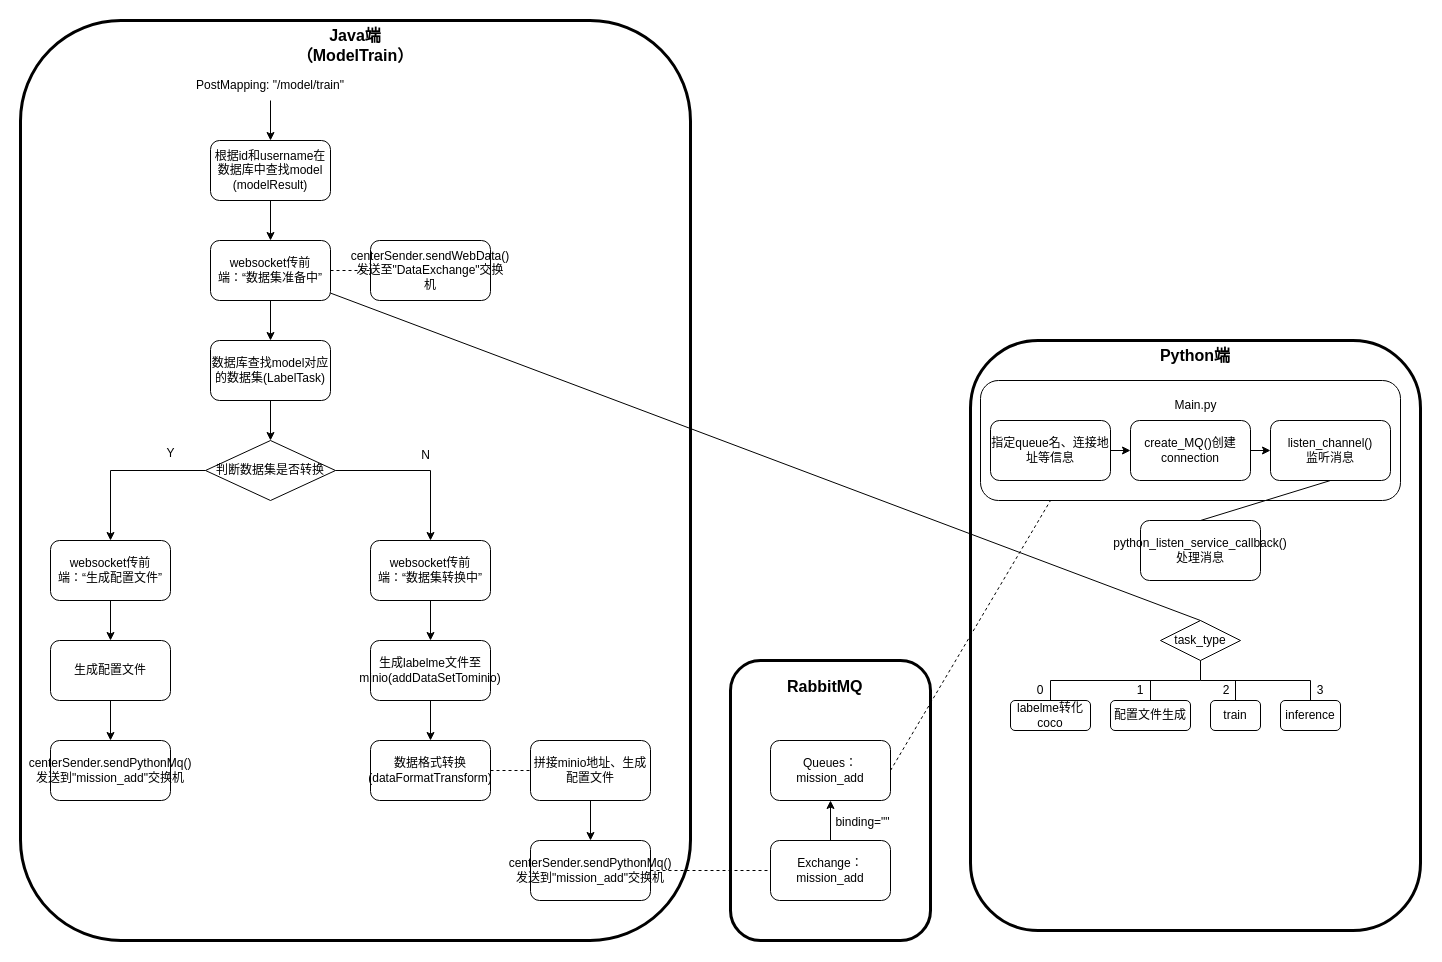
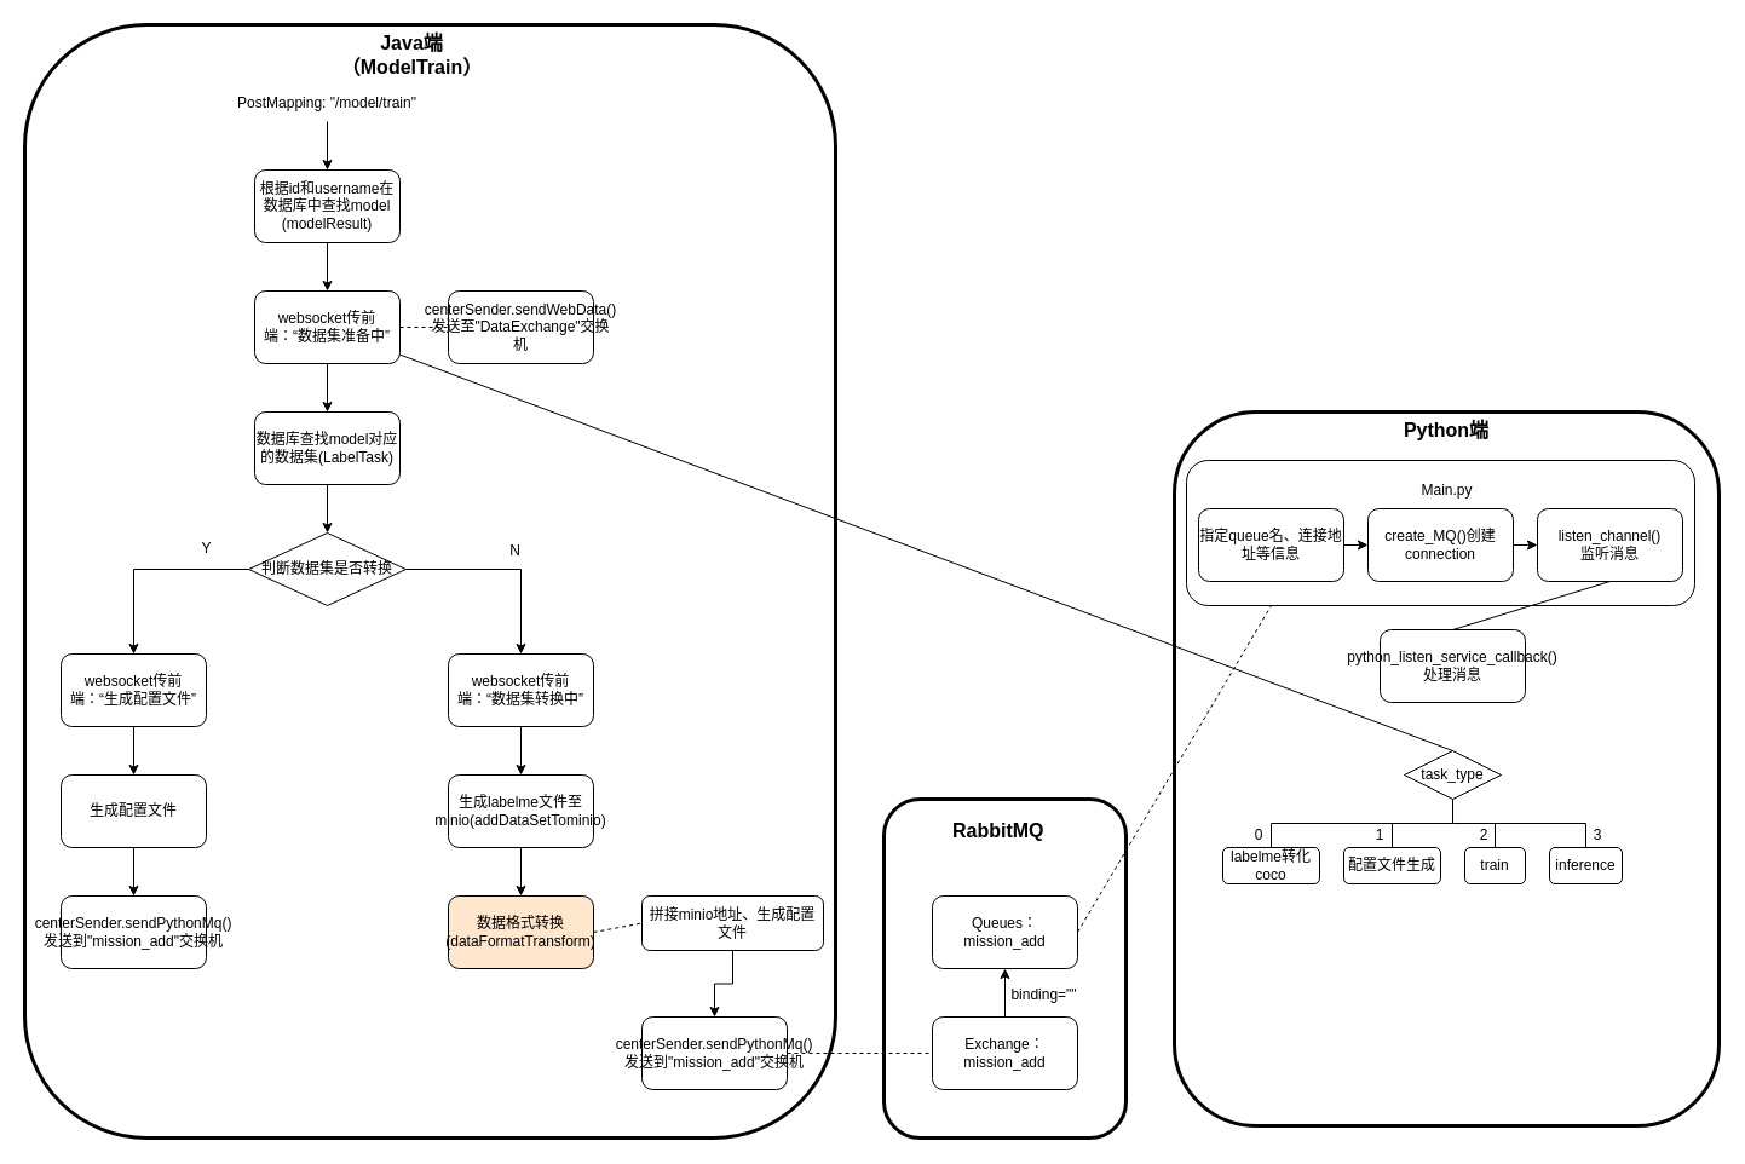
  <mxCell id="0" />
  <mxCell id="1" parent="0" />
  <mxCell id="2" value="" style="rounded=1;whiteSpace=wrap;html=1;fillColor=none;movable=1;resizable=1;rotatable=1;deletable=1;editable=1;locked=0;connectable=1;" vertex="1" parent="1"><mxGeometry x="980" y="380" width="420" height="120" as="geometry" /></mxCell>
  <mxCell id="3" value="" style="rounded=1;whiteSpace=wrap;html=1;fillColor=none;strokeWidth=3;movable=0;resizable=0;rotatable=0;deletable=0;editable=0;locked=1;connectable=0;" vertex="1" parent="1"><mxGeometry x="730" y="660" width="200" height="280" as="geometry" /></mxCell>
  <mxCell id="4" value="" style="rounded=1;whiteSpace=wrap;html=1;fillColor=none;movable=0;resizable=0;rotatable=0;deletable=0;editable=0;locked=1;connectable=0;strokeWidth=3;" vertex="1" parent="1"><mxGeometry x="970" y="340" width="450" height="590" as="geometry" /></mxCell>
  <mxCell id="5" value="" style="rounded=1;whiteSpace=wrap;html=1;fillColor=none;strokeWidth=3;movable=0;resizable=0;rotatable=0;deletable=0;editable=0;locked=1;connectable=0;" vertex="1" parent="1"><mxGeometry x="20" y="20" width="670" height="920" as="geometry" /></mxCell>
  <mxCell id="6" value="" style="edgeStyle=orthogonalEdgeStyle;rounded=0;orthogonalLoop=1;jettySize=auto;html=1;" edge="1" parent="1" source="7" target="9"><mxGeometry relative="1" as="geometry" /></mxCell>
  <mxCell id="7" value="根据id和username在数据库中查找model (modelResult)" style="rounded=1;whiteSpace=wrap;html=1;" vertex="1" parent="1"><mxGeometry x="210" y="140" width="120" height="60" as="geometry" /></mxCell>
  <mxCell id="8" value="" style="edgeStyle=orthogonalEdgeStyle;rounded=0;orthogonalLoop=1;jettySize=auto;html=1;" edge="1" parent="1" source="9" target="13"><mxGeometry relative="1" as="geometry" /></mxCell>
  <mxCell id="9" value="websocket传前端：“数据集准备中”" style="rounded=1;whiteSpace=wrap;html=1;" vertex="1" parent="1"><mxGeometry x="210" y="240" width="120" height="60" as="geometry" /></mxCell>
  <mxCell id="10" value="websocket传前端：“生成配置文件”" style="rounded=1;whiteSpace=wrap;html=1;" vertex="1" parent="1"><mxGeometry x="50" y="540" width="120" height="60" as="geometry" /></mxCell>
  <mxCell id="11" value="判断数据集是否转换" style="rhombus;whiteSpace=wrap;html=1;" vertex="1" parent="1"><mxGeometry x="205" y="440" width="130" height="60" as="geometry" /></mxCell>
  <mxCell id="12" value="" style="edgeStyle=orthogonalEdgeStyle;rounded=0;orthogonalLoop=1;jettySize=auto;html=1;" edge="1" parent="1" source="13" target="11"><mxGeometry relative="1" as="geometry" /></mxCell>
  <mxCell id="13" value="数据库查找model对应的数据集(LabelTask)" style="rounded=1;whiteSpace=wrap;html=1;" vertex="1" parent="1"><mxGeometry x="210" y="340" width="120" height="60" as="geometry" /></mxCell>
  <mxCell id="14" value="" style="endArrow=classic;html=1;rounded=0;exitX=0;exitY=0.5;exitDx=0;exitDy=0;entryX=0.5;entryY=0;entryDx=0;entryDy=0;" edge="1" parent="1" source="11" target="10"><mxGeometry width="50" height="50" relative="1" as="geometry"><mxPoint x="240" y="620" as="sourcePoint" /><mxPoint x="290" y="570" as="targetPoint" /><Array as="points"><mxPoint x="110" y="470" /></Array></mxGeometry></mxCell>
  <mxCell id="15" value="Y" style="text;html=1;align=center;verticalAlign=middle;resizable=0;points=[];autosize=1;strokeColor=none;fillColor=none;" vertex="1" parent="1"><mxGeometry x="155" y="438" width="30" height="30" as="geometry" /></mxCell>
  <mxCell id="16" value="" style="endArrow=classic;html=1;rounded=0;exitX=1;exitY=0.5;exitDx=0;exitDy=0;entryX=0.5;entryY=0;entryDx=0;entryDy=0;" edge="1" target="19" parent="1" source="11"><mxGeometry width="50" height="50" relative="1" as="geometry"><mxPoint x="525" y="472" as="sourcePoint" /><mxPoint x="610" y="572" as="targetPoint" /><Array as="points"><mxPoint x="430" y="470" /></Array></mxGeometry></mxCell>
  <mxCell id="17" value="N" style="text;html=1;align=center;verticalAlign=middle;resizable=0;points=[];autosize=1;strokeColor=none;fillColor=none;" vertex="1" parent="1"><mxGeometry x="410" y="440" width="30" height="30" as="geometry" /></mxCell>
  <mxCell id="18" value="" style="edgeStyle=orthogonalEdgeStyle;rounded=0;orthogonalLoop=1;jettySize=auto;html=1;" edge="1" parent="1" source="19" target="21"><mxGeometry relative="1" as="geometry" /></mxCell>
  <mxCell id="19" value="websocket传前端：“数据集转换中”" style="rounded=1;whiteSpace=wrap;html=1;" vertex="1" parent="1"><mxGeometry x="370" y="540" width="120" height="60" as="geometry" /></mxCell>
  <mxCell id="20" value="" style="edgeStyle=orthogonalEdgeStyle;rounded=0;orthogonalLoop=1;jettySize=auto;html=1;" edge="1" parent="1" source="21" target="22"><mxGeometry relative="1" as="geometry" /></mxCell>
  <mxCell id="21" value="生成labelme文件至minio(addDataSetTominio&lt;span style=&quot;background-color: initial;&quot;&gt;)&lt;/span&gt;" style="rounded=1;whiteSpace=wrap;html=1;" vertex="1" parent="1"><mxGeometry x="370" y="640" width="120" height="60" as="geometry" /></mxCell>
- <mxCell id="22" value="数据格式转换(dataFormatTransform)" style="rounded=1;whiteSpace=wrap;html=1;" vertex="1" parent="1"><mxGeometry x="370" y="740" width="120" height="60" as="geometry" /></mxCell>
+ <mxCell id="22" value="数据格式转换(dataFormatTransform)" style="rounded=1;whiteSpace=wrap;html=1;fillColor=#ffe6cc;" vertex="1" parent="1"><mxGeometry x="370" y="740" width="120" height="60" as="geometry" /></mxCell>
  <mxCell id="23" value="centerSender.sendPythonMq()&lt;br&gt;发送到&quot;mission_add&quot;交换机" style="rounded=1;whiteSpace=wrap;html=1;" vertex="1" parent="1"><mxGeometry x="530" y="840" width="120" height="60" as="geometry" /></mxCell>
  <mxCell id="24" value="" style="edgeStyle=orthogonalEdgeStyle;rounded=0;orthogonalLoop=1;jettySize=auto;html=1;" edge="1" parent="1" source="25" target="23"><mxGeometry relative="1" as="geometry" /></mxCell>
- <mxCell id="25" value="拼接minio地址、生成配置文件" style="rounded=1;whiteSpace=wrap;html=1;" vertex="1" parent="1"><mxGeometry x="530" y="740" width="120" height="60" as="geometry" /></mxCell>
+ <mxCell id="25" value="拼接minio地址、生成配置文件" style="rounded=1;whiteSpace=wrap;html=1;" vertex="1" parent="1"><mxGeometry x="530" y="740" width="150" height="45" as="geometry" /></mxCell>
  <mxCell id="26" value="" style="endArrow=none;dashed=1;html=1;rounded=0;exitX=1;exitY=0.5;exitDx=0;exitDy=0;entryX=0;entryY=0.5;entryDx=0;entryDy=0;" edge="1" parent="1" source="22" target="25"><mxGeometry width="50" height="50" relative="1" as="geometry"><mxPoint x="400" y="890" as="sourcePoint" /><mxPoint x="510" y="800" as="targetPoint" /></mxGeometry></mxCell>
  <mxCell id="27" value="centerSender.sendWebData()&lt;br&gt;发送至&quot;DataExchange&quot;交换机" style="rounded=1;whiteSpace=wrap;html=1;" vertex="1" parent="1"><mxGeometry x="370" y="240" width="120" height="60" as="geometry" /></mxCell>
  <mxCell id="28" value="" style="endArrow=none;dashed=1;html=1;rounded=0;exitX=1;exitY=0.5;exitDx=0;exitDy=0;entryX=0;entryY=0.5;entryDx=0;entryDy=0;" edge="1" parent="1" source="9" target="27"><mxGeometry width="50" height="50" relative="1" as="geometry"><mxPoint x="320" y="250" as="sourcePoint" /><mxPoint x="370" y="200" as="targetPoint" /></mxGeometry></mxCell>
  <mxCell id="29" value="centerSender.sendPythonMq()&lt;br style=&quot;border-color: var(--border-color);&quot;&gt;发送到&quot;mission_add&quot;交换机" style="rounded=1;whiteSpace=wrap;html=1;" vertex="1" parent="1"><mxGeometry x="50" y="740" width="120" height="60" as="geometry" /></mxCell>
  <mxCell id="30" value="" style="edgeStyle=orthogonalEdgeStyle;rounded=0;orthogonalLoop=1;jettySize=auto;html=1;" edge="1" parent="1" source="31" target="29"><mxGeometry relative="1" as="geometry" /></mxCell>
  <mxCell id="31" value="生成配置文件" style="rounded=1;whiteSpace=wrap;html=1;" vertex="1" parent="1"><mxGeometry x="50" y="640" width="120" height="60" as="geometry" /></mxCell>
  <mxCell id="32" value="" style="endArrow=classic;html=1;rounded=0;exitX=0.5;exitY=1;exitDx=0;exitDy=0;entryX=0.5;entryY=0;entryDx=0;entryDy=0;" edge="1" parent="1" source="10" target="31"><mxGeometry width="50" height="50" relative="1" as="geometry"><mxPoint x="50" y="700" as="sourcePoint" /><mxPoint x="100" y="650" as="targetPoint" /></mxGeometry></mxCell>
  <mxCell id="33" value="Exchange：mission_add" style="rounded=1;whiteSpace=wrap;html=1;" vertex="1" parent="1"><mxGeometry x="770" y="840" width="120" height="60" as="geometry" /></mxCell>
- <mxCell id="34" value="&lt;b&gt;&lt;font style=&quot;font-size: 16px;&quot;&gt;Java端（ModelTrain）&lt;/font&gt;&lt;/b&gt;" style="text;html=1;align=center;verticalAlign=middle;whiteSpace=wrap;rounded=0;" vertex="1" parent="1"><mxGeometry x="325" y="30" width="60" height="30" as="geometry" /></mxCell>
+ <mxCell id="34" value="&lt;b&gt;&lt;font style=&quot;font-size: 16px;&quot;&gt;Java端（ModelTrain）&lt;/font&gt;&lt;/b&gt;" style="text;html=1;align=center;verticalAlign=middle;whiteSpace=wrap;rounded=0;" vertex="1" parent="1"><mxGeometry x="310" y="30" width="60" height="30" as="geometry" /></mxCell>
  <mxCell id="35" value="Queues：mission_add" style="rounded=1;whiteSpace=wrap;html=1;" vertex="1" parent="1"><mxGeometry x="770" y="740" width="120" height="60" as="geometry" /></mxCell>
  <mxCell id="36" value="" style="endArrow=none;dashed=1;html=1;rounded=0;entryX=0;entryY=0.5;entryDx=0;entryDy=0;exitX=1;exitY=0.5;exitDx=0;exitDy=0;" edge="1" parent="1" source="23" target="33"><mxGeometry width="50" height="50" relative="1" as="geometry"><mxPoint x="610" y="930" as="sourcePoint" /><mxPoint x="660" y="880" as="targetPoint" /></mxGeometry></mxCell>
  <mxCell id="37" value="" style="endArrow=classic;html=1;rounded=0;exitX=0.5;exitY=0;exitDx=0;exitDy=0;entryX=0.5;entryY=1;entryDx=0;entryDy=0;" edge="1" parent="1" source="33" target="35"><mxGeometry width="50" height="50" relative="1" as="geometry"><mxPoint x="930" y="850" as="sourcePoint" /><mxPoint x="980" y="800" as="targetPoint" /></mxGeometry></mxCell>
  <mxCell id="38" value="binding=&quot;&quot;" style="text;html=1;align=center;verticalAlign=middle;resizable=0;points=[];autosize=1;strokeColor=none;fillColor=none;" vertex="1" parent="1"><mxGeometry x="822" y="807" width="80" height="30" as="geometry" /></mxCell>
  <mxCell id="39" value="&lt;b style=&quot;border-color: var(--border-color); color: rgb(0, 0, 0); font-family: Helvetica; font-size: 12px; font-style: normal; font-variant-ligatures: normal; font-variant-caps: normal; letter-spacing: normal; orphans: 2; text-align: center; text-indent: 0px; text-transform: none; widows: 2; word-spacing: 0px; -webkit-text-stroke-width: 0px; background-color: rgb(255, 255, 255); text-decoration-thickness: initial; text-decoration-style: initial; text-decoration-color: initial;&quot;&gt;&lt;font style=&quot;border-color: var(--border-color); font-size: 16px;&quot;&gt;RabbitMQ&lt;/font&gt;&lt;/b&gt;" style="text;whiteSpace=wrap;html=1;" vertex="1" parent="1"><mxGeometry x="785" y="670" width="90" height="40" as="geometry" /></mxCell>
  <mxCell id="40" value="create_MQ()创建connection" style="rounded=1;whiteSpace=wrap;html=1;" vertex="1" parent="1"><mxGeometry x="1130" y="420" width="120" height="60" as="geometry" /></mxCell>
  <mxCell id="41" value="" style="endArrow=classic;html=1;rounded=0;" edge="1" parent="1" target="7"><mxGeometry width="50" height="50" relative="1" as="geometry"><mxPoint x="270" y="100" as="sourcePoint" /><mxPoint x="290" y="10" as="targetPoint" /></mxGeometry></mxCell>
  <mxCell id="42" value="PostMapping: &quot;/model/train&lt;span style=&quot;background-color: initial;&quot;&gt;&quot;&lt;/span&gt;" style="text;html=1;align=center;verticalAlign=middle;whiteSpace=wrap;rounded=0;" vertex="1" parent="1"><mxGeometry x="190" y="70" width="160" height="30" as="geometry" /></mxCell>
  <mxCell id="43" value="listen_channel()&lt;br&gt;监听消息" style="rounded=1;whiteSpace=wrap;html=1;" vertex="1" parent="1"><mxGeometry x="1270" y="420" width="120" height="60" as="geometry" /></mxCell>
  <mxCell id="44" value="python_listen_service_callback()&lt;br&gt;处理消息" style="rounded=1;whiteSpace=wrap;html=1;" vertex="1" parent="1"><mxGeometry x="1140" y="520" width="120" height="60" as="geometry" /></mxCell>
  <mxCell id="45" value="&lt;font style=&quot;font-size: 16px;&quot;&gt;&lt;b&gt;Python端&lt;/b&gt;&lt;/font&gt;" style="text;html=1;align=center;verticalAlign=middle;whiteSpace=wrap;rounded=0;" vertex="1" parent="1"><mxGeometry x="1155" y="340" width="80" height="30" as="geometry" /></mxCell>
  <mxCell id="46" value="task_type" style="rhombus;whiteSpace=wrap;html=1;" vertex="1" parent="1"><mxGeometry x="1160" y="620" width="80" height="40" as="geometry" /></mxCell>
  <mxCell id="47" value="" style="endArrow=none;html=1;rounded=0;exitX=0.5;exitY=0;exitDx=0;exitDy=0;" edge="1" parent="1" source="46" target="9"><mxGeometry width="50" height="50" relative="1" as="geometry"><mxPoint x="1150" y="650" as="sourcePoint" /><mxPoint x="1200" y="600" as="targetPoint" /></mxGeometry></mxCell>
  <mxCell id="48" value="labelme转化coco" style="rounded=1;whiteSpace=wrap;html=1;" vertex="1" parent="1"><mxGeometry x="1010" y="700" width="80" height="30" as="geometry" /></mxCell>
  <mxCell id="49" value="配置文件生成" style="rounded=1;whiteSpace=wrap;html=1;" vertex="1" parent="1"><mxGeometry x="1110" y="700" width="80" height="30" as="geometry" /></mxCell>
  <mxCell id="50" value="train" style="rounded=1;whiteSpace=wrap;html=1;" vertex="1" parent="1"><mxGeometry x="1210" y="700" width="50" height="30" as="geometry" /></mxCell>
  <mxCell id="51" value="inference" style="rounded=1;whiteSpace=wrap;html=1;" vertex="1" parent="1"><mxGeometry x="1280" y="700" width="60" height="30" as="geometry" /></mxCell>
  <mxCell id="52" value="" style="endArrow=none;html=1;rounded=0;exitX=0.5;exitY=0;exitDx=0;exitDy=0;entryX=0.5;entryY=1;entryDx=0;entryDy=0;" edge="1" parent="1" source="48" target="46"><mxGeometry width="50" height="50" relative="1" as="geometry"><mxPoint x="960" y="710" as="sourcePoint" /><mxPoint x="1010" y="660" as="targetPoint" /><Array as="points"><mxPoint x="1050" y="680" /><mxPoint x="1200" y="680" /></Array></mxGeometry></mxCell>
  <mxCell id="53" value="" style="endArrow=none;html=1;rounded=0;exitX=0.5;exitY=0;exitDx=0;exitDy=0;" edge="1" parent="1" source="51"><mxGeometry width="50" height="50" relative="1" as="geometry"><mxPoint x="1160" y="750" as="sourcePoint" /><mxPoint x="1200" y="680" as="targetPoint" /><Array as="points"><mxPoint x="1310" y="680" /></Array></mxGeometry></mxCell>
  <mxCell id="54" value="" style="endArrow=none;html=1;rounded=0;exitX=0.5;exitY=0;exitDx=0;exitDy=0;" edge="1" parent="1" source="49"><mxGeometry width="50" height="50" relative="1" as="geometry"><mxPoint x="1070" y="700" as="sourcePoint" /><mxPoint x="1150" y="680" as="targetPoint" /></mxGeometry></mxCell>
  <mxCell id="55" value="" style="endArrow=none;html=1;rounded=0;exitX=0.5;exitY=0;exitDx=0;exitDy=0;" edge="1" parent="1" source="50"><mxGeometry width="50" height="50" relative="1" as="geometry"><mxPoint x="1210" y="700" as="sourcePoint" /><mxPoint x="1235" y="680" as="targetPoint" /></mxGeometry></mxCell>
  <mxCell id="56" value="0" style="text;html=1;align=center;verticalAlign=middle;whiteSpace=wrap;rounded=0;" vertex="1" parent="1"><mxGeometry x="1010" y="675" width="60" height="30" as="geometry" /></mxCell>
  <mxCell id="57" value="1" style="text;html=1;align=center;verticalAlign=middle;whiteSpace=wrap;rounded=0;" vertex="1" parent="1"><mxGeometry x="1110" y="675" width="60" height="30" as="geometry" /></mxCell>
  <mxCell id="58" value="2" style="text;html=1;align=center;verticalAlign=middle;whiteSpace=wrap;rounded=0;" vertex="1" parent="1"><mxGeometry x="1196" y="675" width="60" height="30" as="geometry" /></mxCell>
  <mxCell id="59" value="3" style="text;html=1;align=center;verticalAlign=middle;whiteSpace=wrap;rounded=0;" vertex="1" parent="1"><mxGeometry x="1290" y="675" width="60" height="30" as="geometry" /></mxCell>
  <mxCell id="60" value="" style="endArrow=none;dashed=1;html=1;rounded=0;exitX=1;exitY=0.5;exitDx=0;exitDy=0;" edge="1" parent="1" source="35"><mxGeometry width="50" height="50" relative="1" as="geometry"><mxPoint x="950" y="750" as="sourcePoint" /><mxPoint x="1050" y="500" as="targetPoint" /></mxGeometry></mxCell>
  <mxCell id="61" value="指定queue名、连接地址等信息" style="rounded=1;whiteSpace=wrap;html=1;" vertex="1" parent="1"><mxGeometry x="990" y="420" width="120" height="60" as="geometry" /></mxCell>
  <mxCell id="62" value="" style="endArrow=none;dashed=0;html=1;rounded=0;entryX=0.5;entryY=0;entryDx=0;entryDy=0;exitX=0.5;exitY=1;exitDx=0;exitDy=0;" edge="1" parent="1" source="43" target="44"><mxGeometry width="50" height="50" relative="1" as="geometry"><mxPoint x="1130" y="490" as="sourcePoint" /><mxPoint x="1210" y="550" as="targetPoint" /></mxGeometry></mxCell>
  <mxCell id="63" value="" style="endArrow=classic;html=1;rounded=0;exitX=1;exitY=0.5;exitDx=0;exitDy=0;entryX=0;entryY=0.5;entryDx=0;entryDy=0;" edge="1" parent="1" source="61" target="40"><mxGeometry width="50" height="50" relative="1" as="geometry"><mxPoint x="1100" y="530" as="sourcePoint" /><mxPoint x="1150" y="510" as="targetPoint" /></mxGeometry></mxCell>
  <mxCell id="64" value="" style="endArrow=classic;html=1;rounded=0;exitX=1;exitY=0.5;exitDx=0;exitDy=0;entryX=0;entryY=0.5;entryDx=0;entryDy=0;" edge="1" parent="1" source="40" target="43"><mxGeometry width="50" height="50" relative="1" as="geometry"><mxPoint x="1120" y="460" as="sourcePoint" /><mxPoint x="1140" y="460" as="targetPoint" /></mxGeometry></mxCell>
  <mxCell id="65" value="Main.py" style="text;html=1;align=center;verticalAlign=middle;resizable=0;points=[];autosize=1;strokeColor=none;fillColor=none;" vertex="1" parent="1"><mxGeometry x="1160" y="390" width="70" height="30" as="geometry" /></mxCell>
